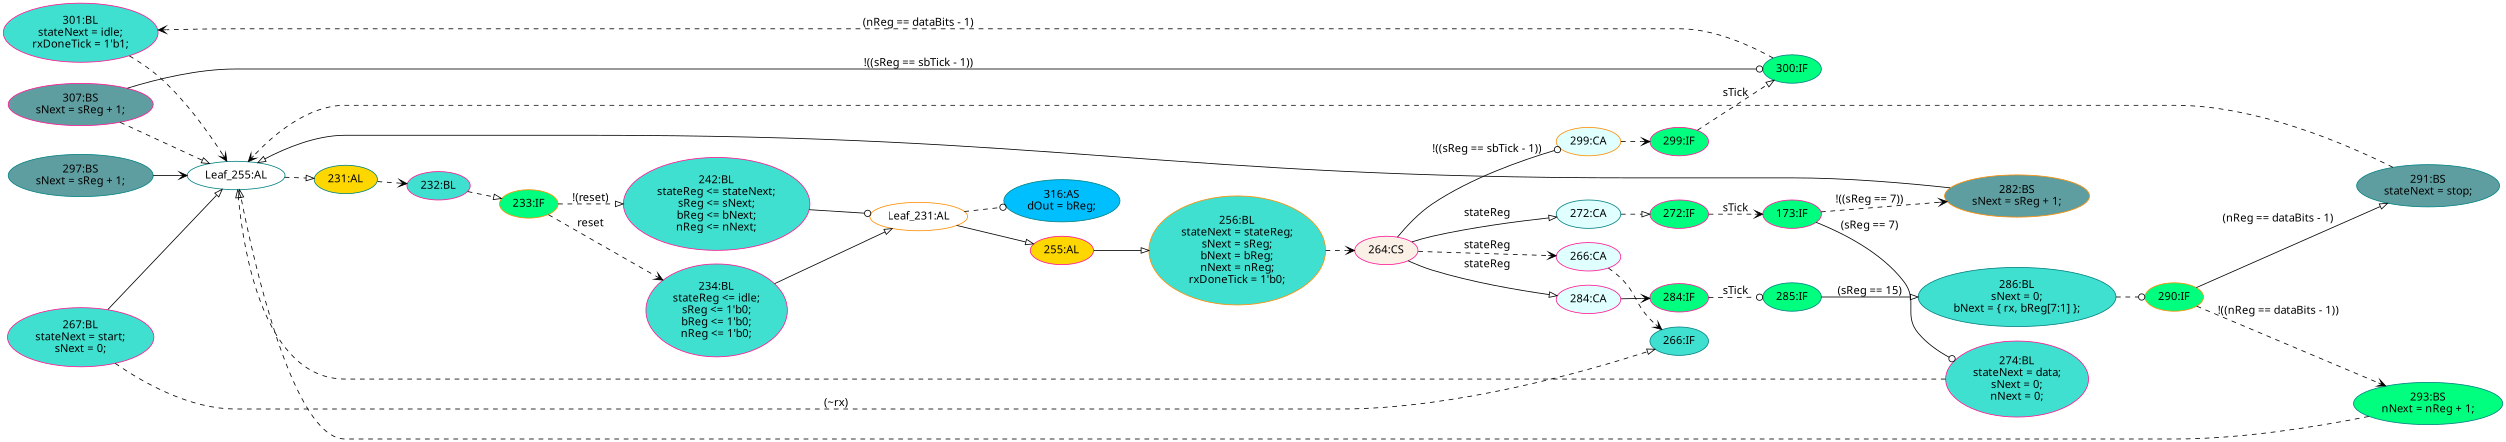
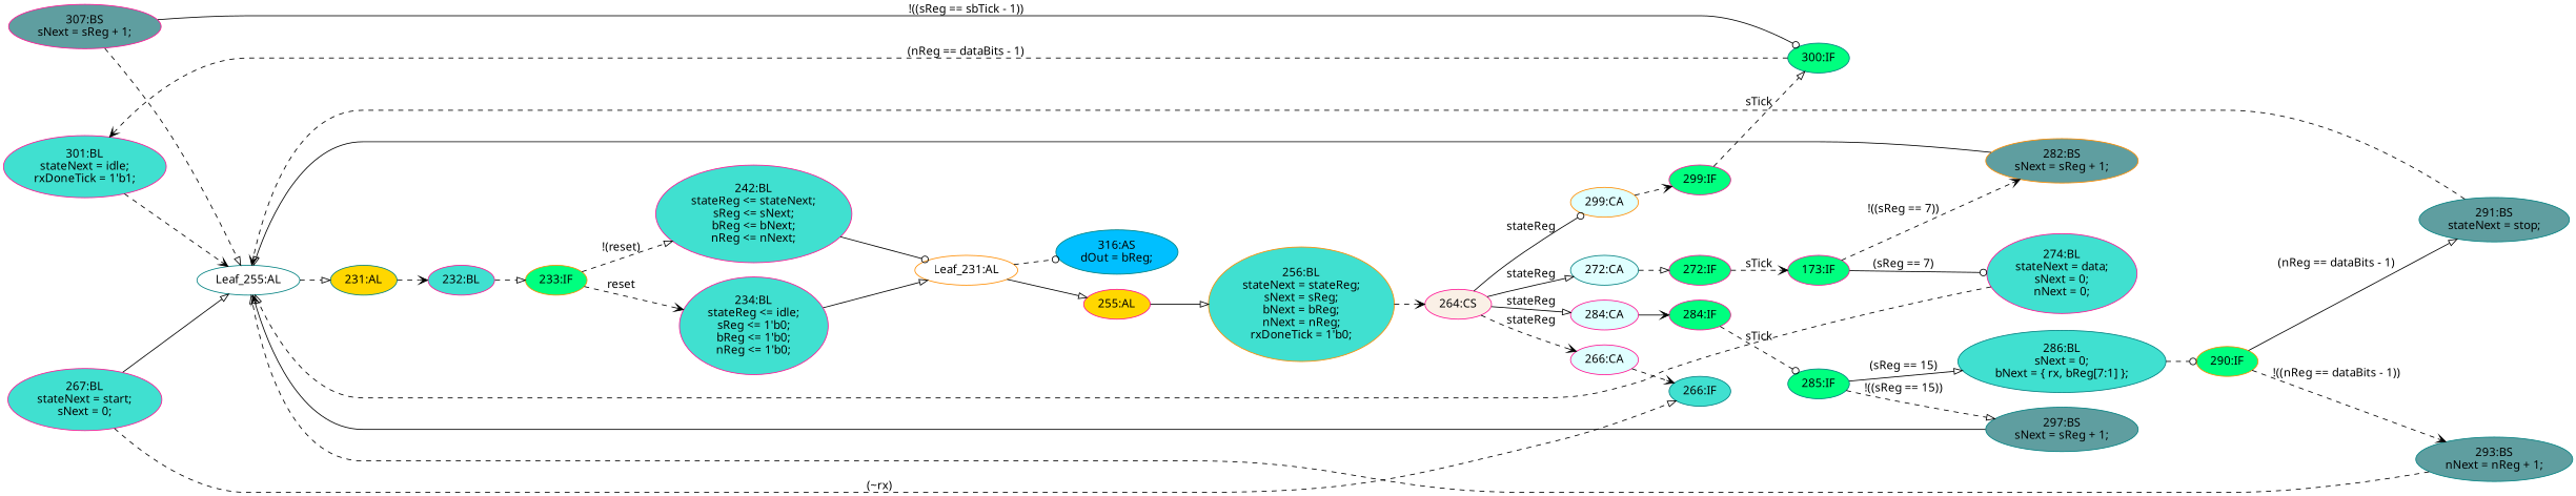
  strict digraph {
    fontname="Noto Sans"
    rankdir=LR
    node [color=deeppink fillcolor=turquoise fontname="Noto Sans" statements="[]" style=filled typ=IfStatement]
    edge [arrowhead=onormal cond="[]" fontname="Noto Sans" lineno=None style=dashed]
    n1 [ast="<pyverilog.vparser.ast.Block object at 0x7f544d662dd0>" label="301:BL\nstateNext = idle;\nrxDoneTick = 1'b1;" statements="[<pyverilog.vparser.ast.BlockingSubstitution object at 0x7f544d662e10>, <pyverilog.vparser.ast.BlockingSubstitution object at 0x7f544d662f50>]" typ=Block]
    n2 [color=teal def_var="['nNext', 'stateNext', 'rxDoneTick', 'bNext', 'sNext']" label="Leaf_255:AL" fillcolor="" statements="" style="" typ=""]
    n3 [ast="<pyverilog.vparser.ast.Always object at 0x7f544d95da50>" clk_sens=True color=teal fillcolor=gold label="231:AL" sens="['clk', 'reset']" typ=Always use_var="['reset', 'stateNext', 'idle', 'nNext', 'sNext', 'bNext']"]
    n4 [ast="<pyverilog.vparser.ast.Block object at 0x7f544df77490>" label="232:BL" typ=Block]
    n5 [ast="<pyverilog.vparser.ast.Block object at 0x7f544d28b0d0>" label="234:BL\nstateReg <= idle;\nsReg <= 1'b0;\nbReg <= 1'b0;\nnReg <= 1'b0;" statements="[<pyverilog.vparser.ast.NonblockingSubstitution object at 0x7f544d95de10>, <pyverilog.vparser.ast.NonblockingSubstitution object at 0x7f544d52afd0>, <pyverilog.vparser.ast.NonblockingSubstitution object at 0x7f544d28b110>, <pyverilog.vparser.ast.NonblockingSubstitution object at 0x7f544d28b250>]" typ=Block]
    n6 [color=darkorange def_var="['bReg', 'sReg', 'nReg', 'stateReg']" label="Leaf_231:AL" fillcolor="" statements="" style="" typ=""]
    n7 [ast="<pyverilog.vparser.ast.Always object at 0x7f544d66ef10>" clk_sens=False fillcolor=gold label="255:AL" sens="['nReg', 'bReg', 'rx', 'stop', 'sReg', 'start', 'idle', 'stateReg', 'data']" typ=Always use_var="['nReg', 'start', 'dataBits', 'rx', 'stop', 'sReg', 'bReg', 'idle', 'sTick', 'stateReg', 'data', 'sbTick']"]
    n8 [ast="<pyverilog.vparser.ast.Assign object at 0x7f544d662f10>" color=teal def_var="['dOut']" fillcolor=deepskyblue label="316:AS\ndOut = bReg;" typ=Assign use_var="['bReg']"]
    n9 [ast="<pyverilog.vparser.ast.Block object at 0x7f544d28bed0>" color=darkorange label="256:BL\nstateNext = stateReg;\nsNext = sReg;\nbNext = bReg;\nnNext = nReg;\nrxDoneTick = 1'b0;" statements="[<pyverilog.vparser.ast.BlockingSubstitution object at 0x7f544d28b950>, <pyverilog.vparser.ast.BlockingSubstitution object at 0x7f544d28bad0>, <pyverilog.vparser.ast.BlockingSubstitution object at 0x7f544d28bc10>, <pyverilog.vparser.ast.BlockingSubstitution object at 0x7f544d28bd50>, <pyverilog.vparser.ast.BlockingSubstitution object at 0x7f544d28be90>]" typ=Block]
    n10 [ast="<pyverilog.vparser.ast.IfStatement object at 0x7f544d66ec10>" fillcolor=springgreen label="173:IF"]
    n11 [ast="<pyverilog.vparser.ast.BlockingSubstitution object at 0x7f544d66ed90>" color=darkorange fillcolor=cadetblue label="282:BS\nsNext = sReg + 1;" statements="[<pyverilog.vparser.ast.BlockingSubstitution object at 0x7f544d66ed90>]" typ=BlockingSubstitution]
    n12 [ast="<pyverilog.vparser.ast.Block object at 0x7f544d66ea10>" label="274:BL\nstateNext = data;\nsNext = 0;\nnNext = 0;" statements="[<pyverilog.vparser.ast.BlockingSubstitution object at 0x7f544d66e8d0>, <pyverilog.vparser.ast.BlockingSubstitution object at 0x7f544d66ea50>, <pyverilog.vparser.ast.BlockingSubstitution object at 0x7f544d66eb90>]" typ=Block]
    n13 [ast="<pyverilog.vparser.ast.CaseStatement object at 0x7f544d66e5d0>" fillcolor=linen label="264:CS" typ=CaseStatement]
    n14 [ast="<pyverilog.vparser.ast.Case object at 0x7f544d66e050>" fillcolor=lightcyan label="266:CA" typ=Case]
    n15 [ast="<pyverilog.vparser.ast.Case object at 0x7f544d66e590>" fillcolor=lightcyan label="284:CA" typ=Case]
    n16 [ast="<pyverilog.vparser.ast.Case object at 0x7f544d66e510>" color=teal fillcolor=lightcyan label="272:CA" typ=Case]
    n17 [ast="<pyverilog.vparser.ast.Case object at 0x7f544d66ed50>" color=darkorange fillcolor=lightcyan label="299:CA" typ=Case]
    n18 [ast="<pyverilog.vparser.ast.IfStatement object at 0x7f544d66e1d0>" color=teal label="266:IF"]
    n19 [ast="<pyverilog.vparser.ast.IfStatement object at 0x7f544d66ee10>" fillcolor=springgreen label="284:IF"]
    n20 [ast="<pyverilog.vparser.ast.IfStatement object at 0x7f544d66e610>" fillcolor=springgreen label="272:IF"]
    n21 [ast="<pyverilog.vparser.ast.IfStatement object at 0x7f544d662ad0>" fillcolor=springgreen label="299:IF"]
    n22 [ast="<pyverilog.vparser.ast.IfStatement object at 0x7f544d28b290>" color=darkorange fillcolor=springgreen label="233:IF"]
    n23 [ast="<pyverilog.vparser.ast.Block object at 0x7f544d28b650>" label="242:BL\nstateReg <= stateNext;\nsReg <= sNext;\nbReg <= bNext;\nnReg <= nNext;" statements="[<pyverilog.vparser.ast.NonblockingSubstitution object at 0x7f544d28b410>, <pyverilog.vparser.ast.NonblockingSubstitution object at 0x7f544d28b550>, <pyverilog.vparser.ast.NonblockingSubstitution object at 0x7f544d28b690>, <pyverilog.vparser.ast.NonblockingSubstitution object at 0x7f544d28b7d0>]" typ=Block]
    n24 [ast="<pyverilog.vparser.ast.Block object at 0x7f544d66e350>" label="267:BL\nstateNext = start;\nsNext = 0;" statements="[<pyverilog.vparser.ast.BlockingSubstitution object at 0x7f544d66e310>, <pyverilog.vparser.ast.BlockingSubstitution object at 0x7f544d66e490>]" typ=Block]
    n25 [ast="<pyverilog.vparser.ast.IfStatement object at 0x7f544d662990>" color=teal fillcolor=springgreen label="285:IF"]
    n26 [ast="<pyverilog.vparser.ast.IfStatement object at 0x7f544d662fd0>" color=teal fillcolor=springgreen label="300:IF"]
    n27 [ast="<pyverilog.vparser.ast.BlockingSubstitution object at 0x7f544d662710>" color=teal fillcolor=cadetblue label="291:BS\nstateNext = stop;" statements="[<pyverilog.vparser.ast.BlockingSubstitution object at 0x7f544d662710>]" typ=BlockingSubstitution]
    n28 [ast="<pyverilog.vparser.ast.BlockingSubstitution object at 0x7f544d667190>" fillcolor=cadetblue label="307:BS\nsNext = sReg + 1;" statements="[<pyverilog.vparser.ast.BlockingSubstitution object at 0x7f544d667190>]" typ=BlockingSubstitution]
    n29 [ast="<pyverilog.vparser.ast.IfStatement object at 0x7f544d6626d0>" color=darkorange fillcolor=springgreen label="290:IF"]
-   n30 [ast="<pyverilog.vparser.ast.BlockingSubstitution object at 0x7f544d662910>" color=teal fillcolor=springgreen label="293:BS\nnNext = nReg + 1;" statements="[<pyverilog.vparser.ast.BlockingSubstitution object at 0x7f544d662910>]" typ=BlockingSubstitution]
+   n30 [ast="<pyverilog.vparser.ast.BlockingSubstitution object at 0x7f544d662910>" color=teal fillcolor=cadetblue label="293:BS\nnNext = nReg + 1;" statements="[<pyverilog.vparser.ast.BlockingSubstitution object at 0x7f544d662910>]" typ=BlockingSubstitution]
    n31 [ast="<pyverilog.vparser.ast.BlockingSubstitution object at 0x7f544d662a50>" color=teal fillcolor=cadetblue label="297:BS\nsNext = sReg + 1;" statements="[<pyverilog.vparser.ast.BlockingSubstitution object at 0x7f544d662a50>]" typ=BlockingSubstitution]
    n32 [ast="<pyverilog.vparser.ast.Block object at 0x7f544d662410>" color=teal label="286:BL\nsNext = 0;\nbNext = { rx, bReg[7:1] };" statements="[<pyverilog.vparser.ast.BlockingSubstitution object at 0x7f544d662110>, <pyverilog.vparser.ast.BlockingSubstitution object at 0x7f544d662450>]" typ=Block]
    n1 -> n2 [arrowhead=vee]
    n2 -> n3 [cond="" lineno=""]
    n3 -> n4 [arrowhead=vee]
    n4 -> n22
    n5 -> n6 [style=solid]
    n6 -> n7 [style=solid cond="" lineno=""]
    n6 -> n8 [arrowhead=odot cond="" lineno=""]
    n7 -> n9 [style=solid]
    n9 -> n13 [arrowhead=vee]
    n10 -> n11 [arrowhead=vee cond="['sReg']" label="!((sReg == 7))" lineno=273]
    n10 -> n12 [arrowhead=odot cond="['sReg']" label="(sReg == 7)" lineno=273 style=solid]
    n11 -> n2 [style=solid]
    n12 -> n2
    n13 -> n14 [arrowhead=vee cond="['stateReg']" label=stateReg lineno=264]
    n13 -> n15 [cond="['stateReg']" label=stateReg lineno=264 style=solid]
    n13 -> n16 [cond="['stateReg']" label=stateReg lineno=264 style=solid]
-   n13 -> n17 [arrowhead=odot cond="['stateReg']" label="!((sReg == sbTick - 1))" lineno=264 style=solid]
+   n13 -> n17 [arrowhead=odot cond="['stateReg']" label=stateReg lineno=264 style=solid]
    n14 -> n18 [arrowhead=vee]
    n15 -> n19 [arrowhead=vee style=solid]
    n16 -> n20
    n17 -> n21 [arrowhead=vee]
    n19 -> n25 [arrowhead=odot cond="['sTick']" label=sTick lineno=284]
    n20 -> n10 [arrowhead=vee cond="['sTick']" label=sTick lineno=272]
    n21 -> n26 [cond="['sTick']" label=sTick lineno=299]
    n22 -> n5 [arrowhead=vee cond="['reset']" label=reset lineno=233]
    n22 -> n23 [cond="['reset']" label="!(reset)" lineno=233]
    n23 -> n6 [arrowhead=odot style=solid]
    n24 -> n2 [style=solid]
    n24 -> n18 [cond="['rx']" label="(~rx)" lineno=266]
+   n25 -> n31 [cond="['sReg']" label="!((sReg == 15))" lineno=285]
    n25 -> n32 [cond="['sReg']" label="(sReg == 15)" lineno=285 style=solid]
    n26 -> n1 [arrowhead=vee cond="['sReg', 'sbTick']" label="(nReg == dataBits - 1)" lineno=300]
    n27 -> n2 [arrowhead=vee]
    n28 -> n2
    n28 -> n26 [arrowhead=odot cond="['sReg', 'sbTick']" label="!((sReg == sbTick - 1))" lineno=300 style=solid]
    n29 -> n27 [cond="['nReg', 'dataBits']" label="(nReg == dataBits - 1)" lineno=290 style=solid]
    n29 -> n30 [arrowhead=vee cond="['nReg', 'dataBits']" label="!((nReg == dataBits - 1))" lineno=290]
    n30 -> n2
    n31 -> n2 [arrowhead=vee style=solid]
    n32 -> n29 [arrowhead=odot]
  }
